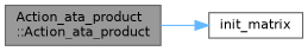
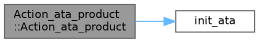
  digraph {
    rankdir=LR
    node [fontname=Helvetica fontsize=10 shape=box style=filled]
    n1 [color=gray40 fillcolor=grey60 fontcolor=black height=0.2 label="Action_ata_product\l::Action_ata_product" width=0.4]
-   n2 [color=grey40 fillcolor=white height=0.2 label=init_matrix width=0.4]
+   n2 [color=grey40 fillcolor=white height=0.2 label=init_ata width=0.4]
    n1 -> n2 [color=steelblue1 fontname=Helvetica fontsize=10 labelfontname=Helvetica labelfontsize=10 style=solid]
  }
